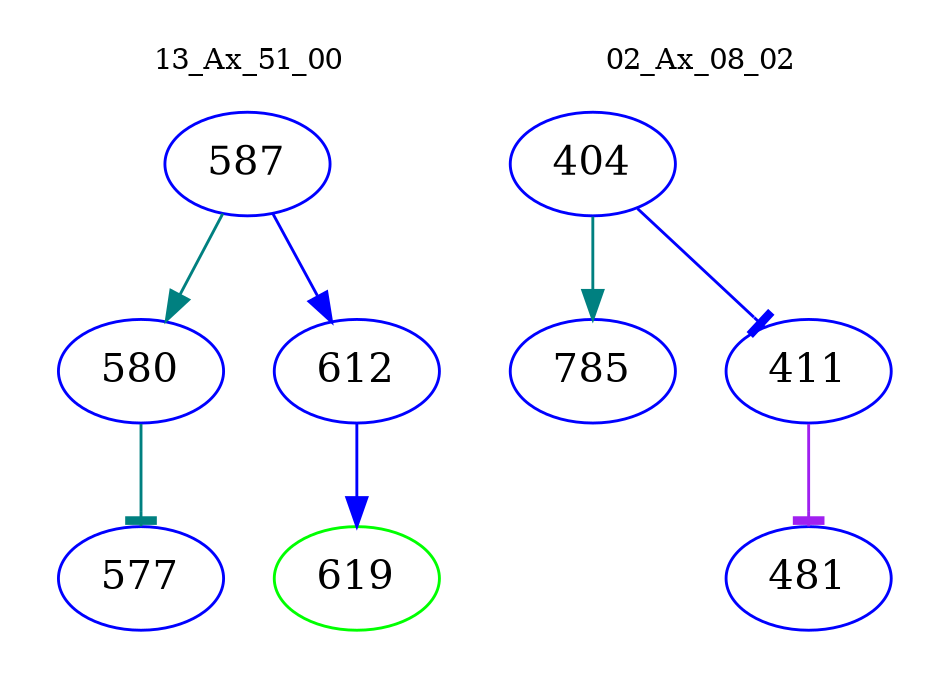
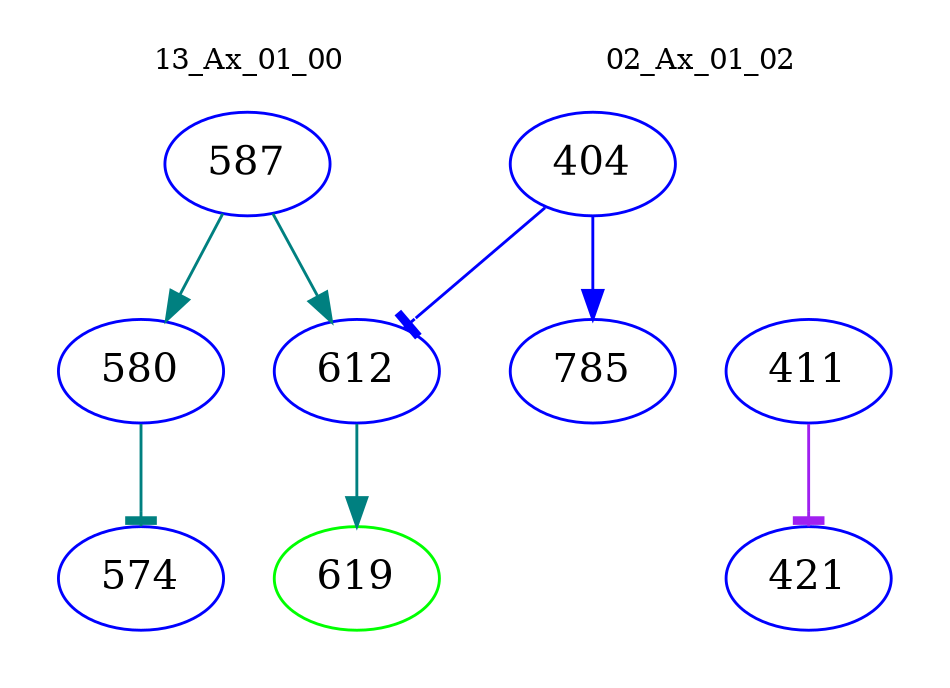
  digraph {
    node [color=blue]
    edge [arrowhead=normal color=teal]
    n1 [label=587]
    n2 [label=580]
    n3 [label=612]
-   n4 [label=577]
+   n4 [label=574]
    n5 [color=green label=619]
    n6 [label=404]
    n7 [label=785]
    n8 [label=411]
-   n9 [label=481]
+   n9 [label=421]
    subgraph cluster_1 {
      color=white
      fontsize=10
-     label="13_Ax_51_00"
+     label="13_Ax_01_00"
      n1
      n2
      n3
      n4
      n5
    }
    subgraph cluster_2 {
      color=white
      fontsize=10
-     label="02_Ax_08_02"
+     label="02_Ax_01_02"
      n6
      n7
      n8
      n9
    }
    n1 -> n2
-   n1 -> n3 [color=blue]
+   n1 -> n3
    n2 -> n4 [arrowhead=tee]
-   n3 -> n5 [color=blue]
-   n6 -> n7
-   n6 -> n8 [arrowhead=tee color=blue]
+   n3 -> n5
+   n6 -> n7 [color=blue]
+   n6 -> n3 [arrowhead=tee color=blue]
    n8 -> n9 [arrowhead=tee color=purple]
  }
